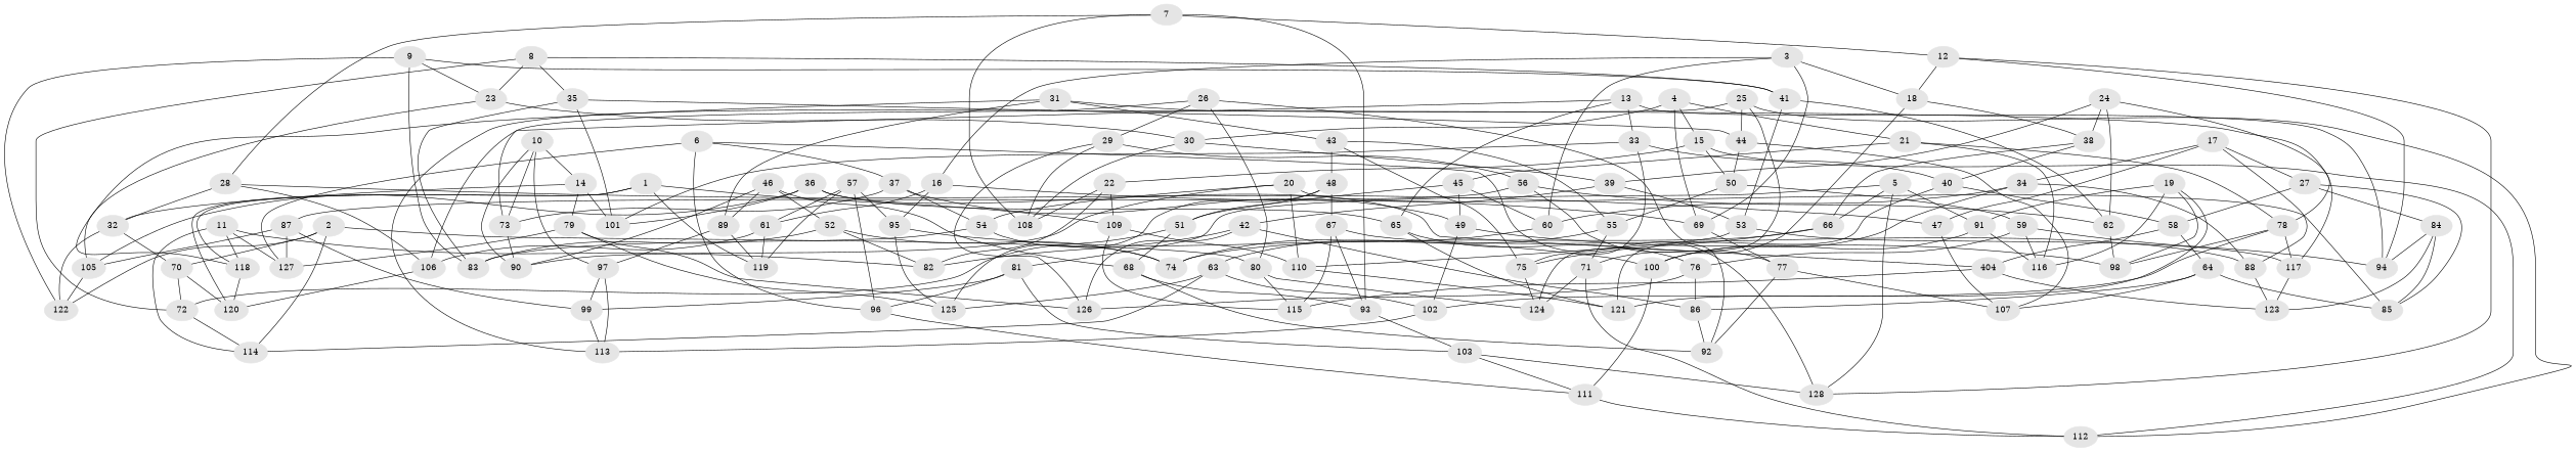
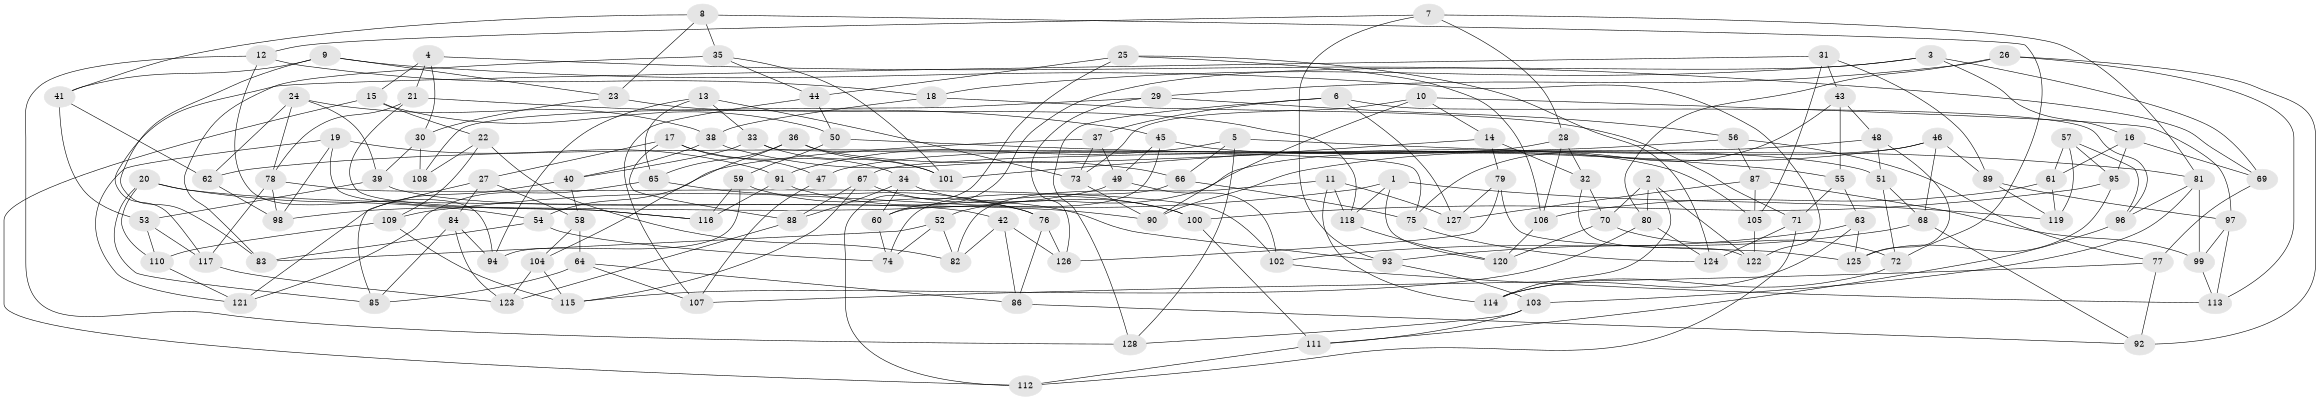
  graph {
    node [color=gray90 style=filled]
    1
    109
    118
    119
    120
    110
    115
    2
    70
    80
    114
    122
    72
    124
    3
    16
    18
    60
    69
    61
    95
    38
    71
    74
    77
    4
    15
    21
    30
    22
    50
    112
    116
    45
    78
    108
    39
    5
    66
    81
    91
    128
    75
    96
    99
    103
    100
    6
    37
    127
    73
    54
    49
    111
    7
    12
    28
    93
    94
    32
    47
    106
    8
    23
    35
    41
    83
    101
    44
    62
    53
    9
    10
    14
    90
    97
    79
    113
    11
    82
    13
    33
    65
    40
    121
    76
    126
    125
    55
    59
    17
    27
    34
    88
    85
    58
    84
    107
    123
    19
    98
    20
    51
    117
    102
    24
    42
    25
    26
    29
    92
    56
-   104 [label=404]
+   104
    64
    87
    31
    43
    89
    105
    48
    36
    86
    67
    63
    68
    46
    52
    57
    1 -- 109
    1 -- 118
    1 -- 119
    1 -- 120
    109 -- 110
    109 -- 115
    118 -- 120
    110 -- 121
    2 -- 70
    2 -- 80
    2 -- 114
    2 -- 122
    70 -- 120
    70 -- 72
    80 -- 115
    80 -- 124
    72 -- 114
    3 -- 16
    3 -- 18
    3 -- 60
    3 -- 69
    16 -- 69
    16 -- 61
    16 -- 95
    18 -- 38
    18 -- 71
    60 -- 74
    69 -- 77
    61 -- 119
    61 -- 106
    95 -- 100
    95 -- 125
    38 -- 66
    38 -- 40
    71 -- 124
    71 -- 112
    77 -- 107
    77 -- 92
    4 -- 69
    4 -- 15
    4 -- 21
    4 -- 30
    15 -- 22
    15 -- 50
    15 -- 112
    21 -- 116
    21 -- 45
    21 -- 78
    30 -- 108
    30 -- 39
    22 -- 109
    22 -- 108
    22 -- 82
    50 -- 55
    50 -- 59
    45 -- 60
    45 -- 49
    45 -- 51
    78 -- 98
    78 -- 117
    78 -- 102
    39 -- 53
    39 -- 42
    5 -- 66
    5 -- 81
    5 -- 91
    5 -- 128
    66 -- 74
    66 -- 75
    81 -- 96
    81 -- 99
    81 -- 103
    91 -- 116
    91 -- 100
    75 -- 124
    96 -- 111
    99 -- 113
    103 -- 128
    103 -- 111
    100 -- 111
    6 -- 128
    6 -- 96
    6 -- 37
    6 -- 127
    37 -- 73
    37 -- 54
    37 -- 49
    73 -- 90
    54 -- 74
    54 -- 83
    49 -- 98
    49 -- 102
    111 -- 112
-   7 -- 108
+   7 -- 81
    7 -- 12
    7 -- 28
    7 -- 93
    12 -- 18
    12 -- 128
    12 -- 94
    28 -- 32
    28 -- 47
    28 -- 106
    93 -- 103
    32 -- 70
    32 -- 122
    47 -- 107
    106 -- 120
    8 -- 72
    8 -- 23
    8 -- 35
    8 -- 41
    23 -- 118
    23 -- 30
    35 -- 83
    35 -- 101
    35 -- 44
    41 -- 62
    41 -- 53
    44 -- 50
    44 -- 107
    62 -- 98
    53 -- 110
    53 -- 117
    9 -- 122
    9 -- 23
    9 -- 41
    9 -- 83
    10 -- 73
    10 -- 14
    10 -- 90
    10 -- 97
    14 -- 32
    14 -- 101
    14 -- 79
    97 -- 99
    97 -- 113
    79 -- 127
    79 -- 126
    79 -- 125
    11 -- 118
    11 -- 114
    11 -- 127
    11 -- 82
    13 -- 73
    13 -- 94
    13 -- 33
    13 -- 65
    33 -- 75
    33 -- 101
    33 -- 40
    65 -- 121
    65 -- 76
    40 -- 121
    40 -- 58
    76 -- 126
    76 -- 86
    55 -- 71
    55 -- 63
    59 -- 116
    59 -- 94
    59 -- 76
    17 -- 47
    17 -- 27
    17 -- 34
    17 -- 88
    27 -- 85
    27 -- 58
    27 -- 84
    34 -- 60
    34 -- 100
    34 -- 88
    88 -- 123
    58 -- 104
    58 -- 64
    84 -- 94
    84 -- 85
    84 -- 123
    19 -- 116
    19 -- 91
    19 -- 121
    19 -- 98
    20 -- 110
    20 -- 54
    20 -- 90
    20 -- 85
    51 -- 72
    51 -- 68
    117 -- 123
    102 -- 113
    24 -- 38
    24 -- 78
    24 -- 39
    24 -- 62
    42 -- 82
    42 -- 126
    42 -- 86
    25 -- 124
    25 -- 112
    25 -- 106
    25 -- 44
    26 -- 80
    26 -- 113
    26 -- 29
    26 -- 92
    29 -- 108
    29 -- 126
    29 -- 56
    56 -- 77
    56 -- 62
    56 -- 87
    104 -- 115
    104 -- 123
    64 -- 85
    64 -- 107
    64 -- 86
    87 -- 99
    87 -- 127
    87 -- 105
    31 -- 117
    31 -- 43
    31 -- 89
    31 -- 105
    43 -- 75
    43 -- 55
    43 -- 48
    89 -- 119
    89 -- 97
    105 -- 122
    48 -- 125
    48 -- 51
    48 -- 67
    36 -- 101
    36 -- 65
    36 -- 104
    36 -- 105
    86 -- 92
    67 -- 115
    67 -- 93
    67 -- 88
    63 -- 114
    63 -- 125
    63 -- 102
    68 -- 93
    68 -- 92
    46 -- 90
    46 -- 89
    46 -- 68
    46 -- 52
    52 -- 74
    52 -- 83
    52 -- 82
    57 -- 119
    57 -- 61
    57 -- 95
    57 -- 96
  }
